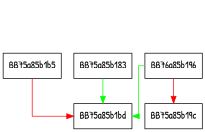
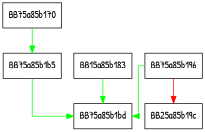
  digraph {
    fontname="Patrick Hand"
    splines=ortho
    node [fontname="Patrick Hand" shape=box]
    edge [color=green fontname="Patrick Hand"]
+   BB75a85b170
    BB75a85b1b5
    BB75a85b1bd
-   BB75a85b183
-   BB75a85b196 [label=BB76a85b196]
-   BB75a85b19c
-   BB75a85b1b5 -> BB75a85b1bd [color=red]
+   BB75a85b183 [label=BB15a85b183]
+   BB75a85b196
+   BB75a85b19c [label=BB25a85b19c]
+   BB75a85b170 -> BB75a85b1b5
+   BB75a85b1b5 -> BB75a85b1bd
    BB75a85b183 -> BB75a85b1bd
    BB75a85b196 -> BB75a85b1bd
    BB75a85b196 -> BB75a85b19c [color=red]
  }
